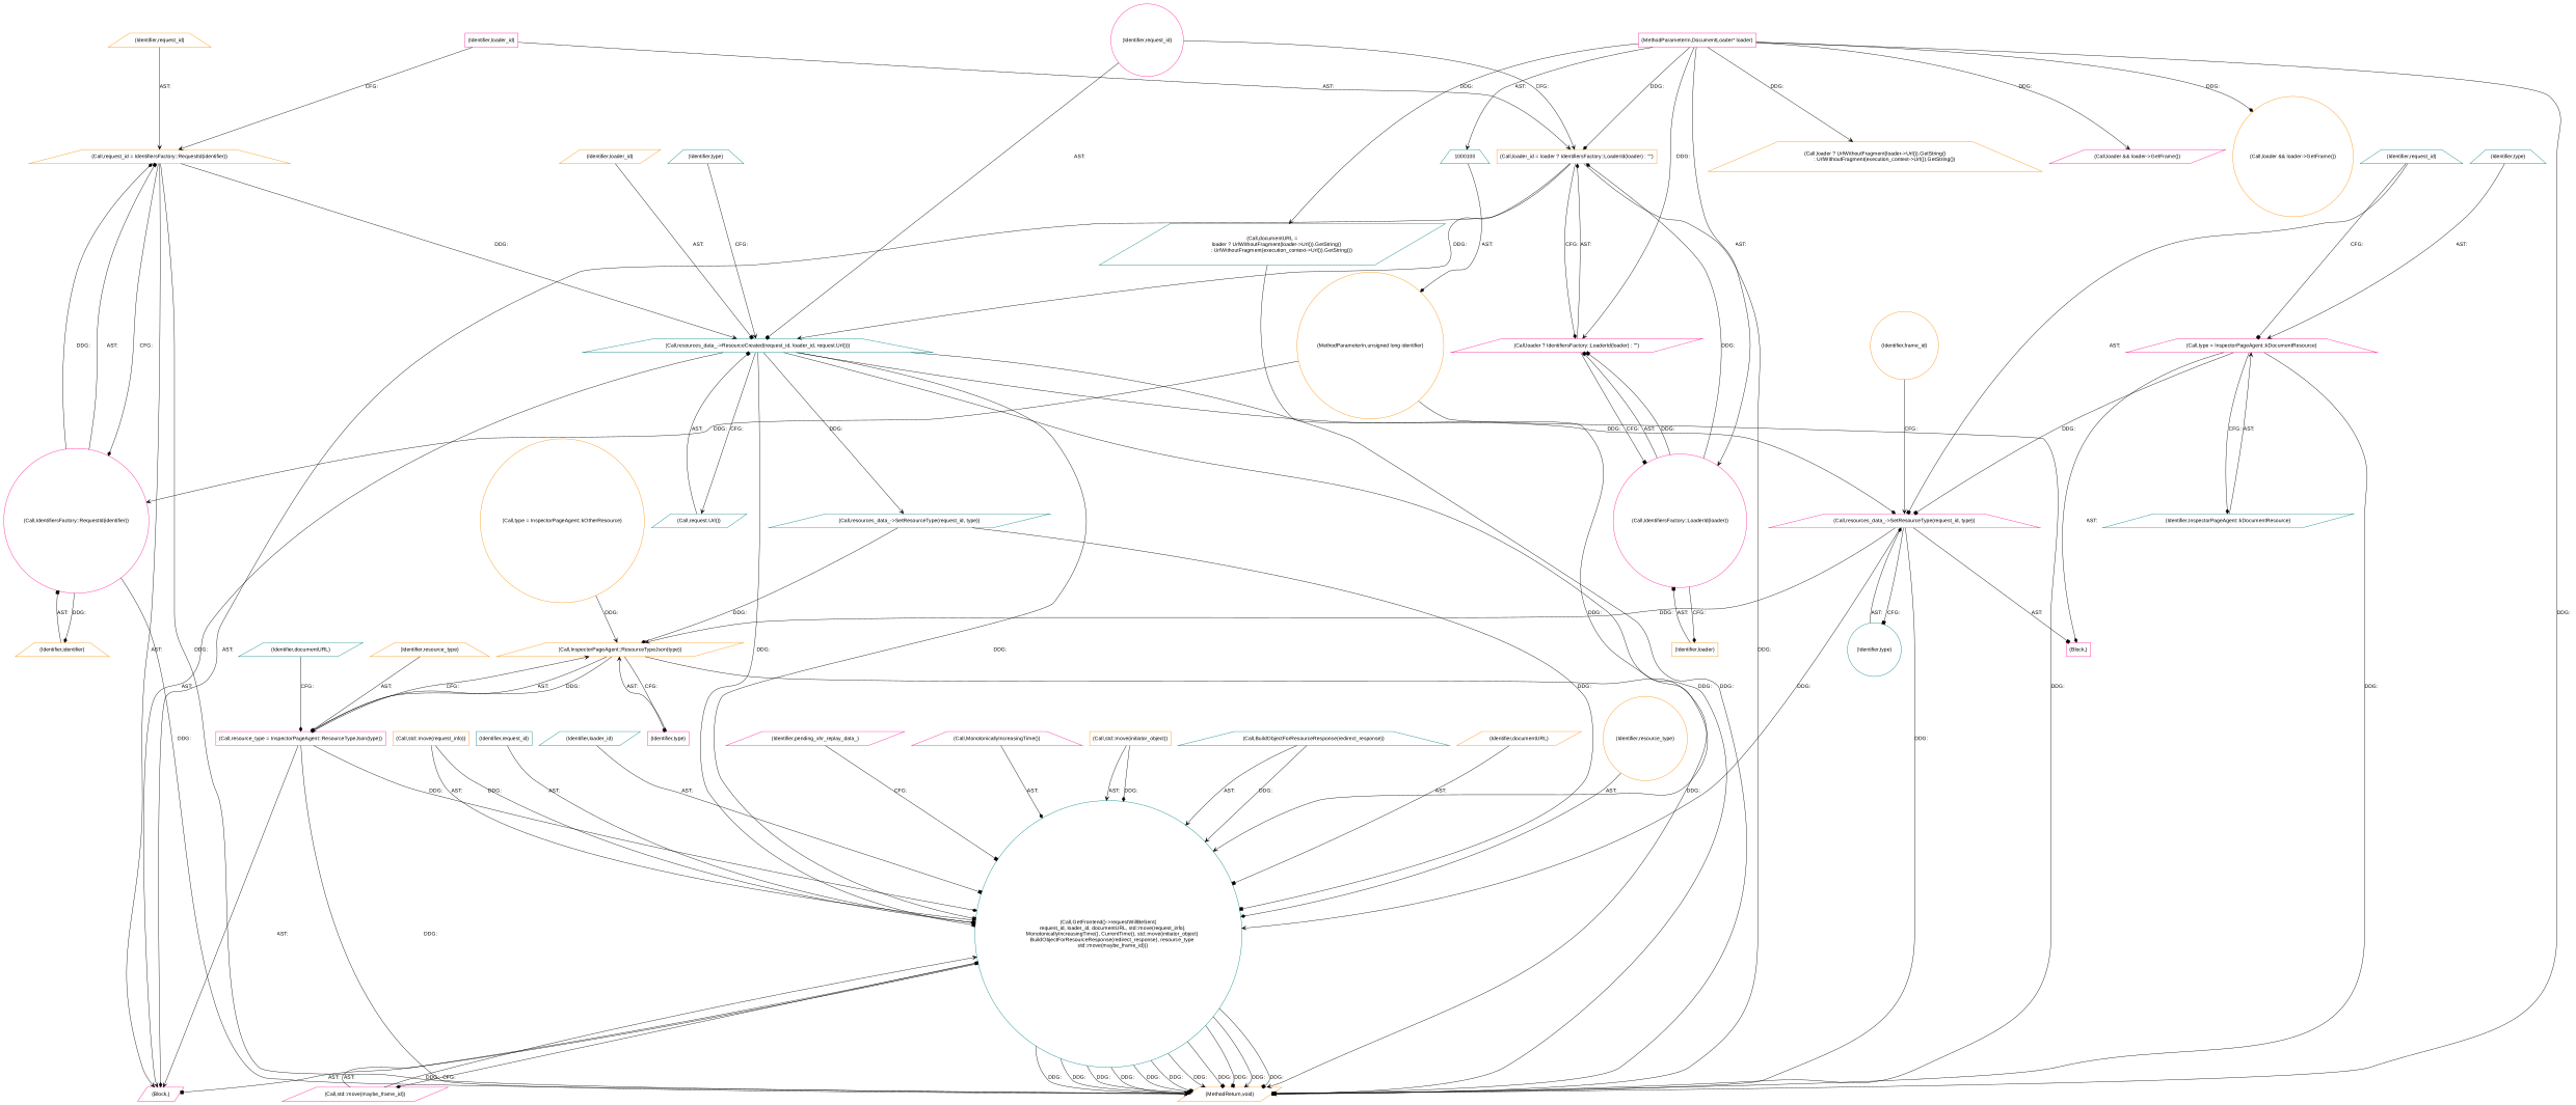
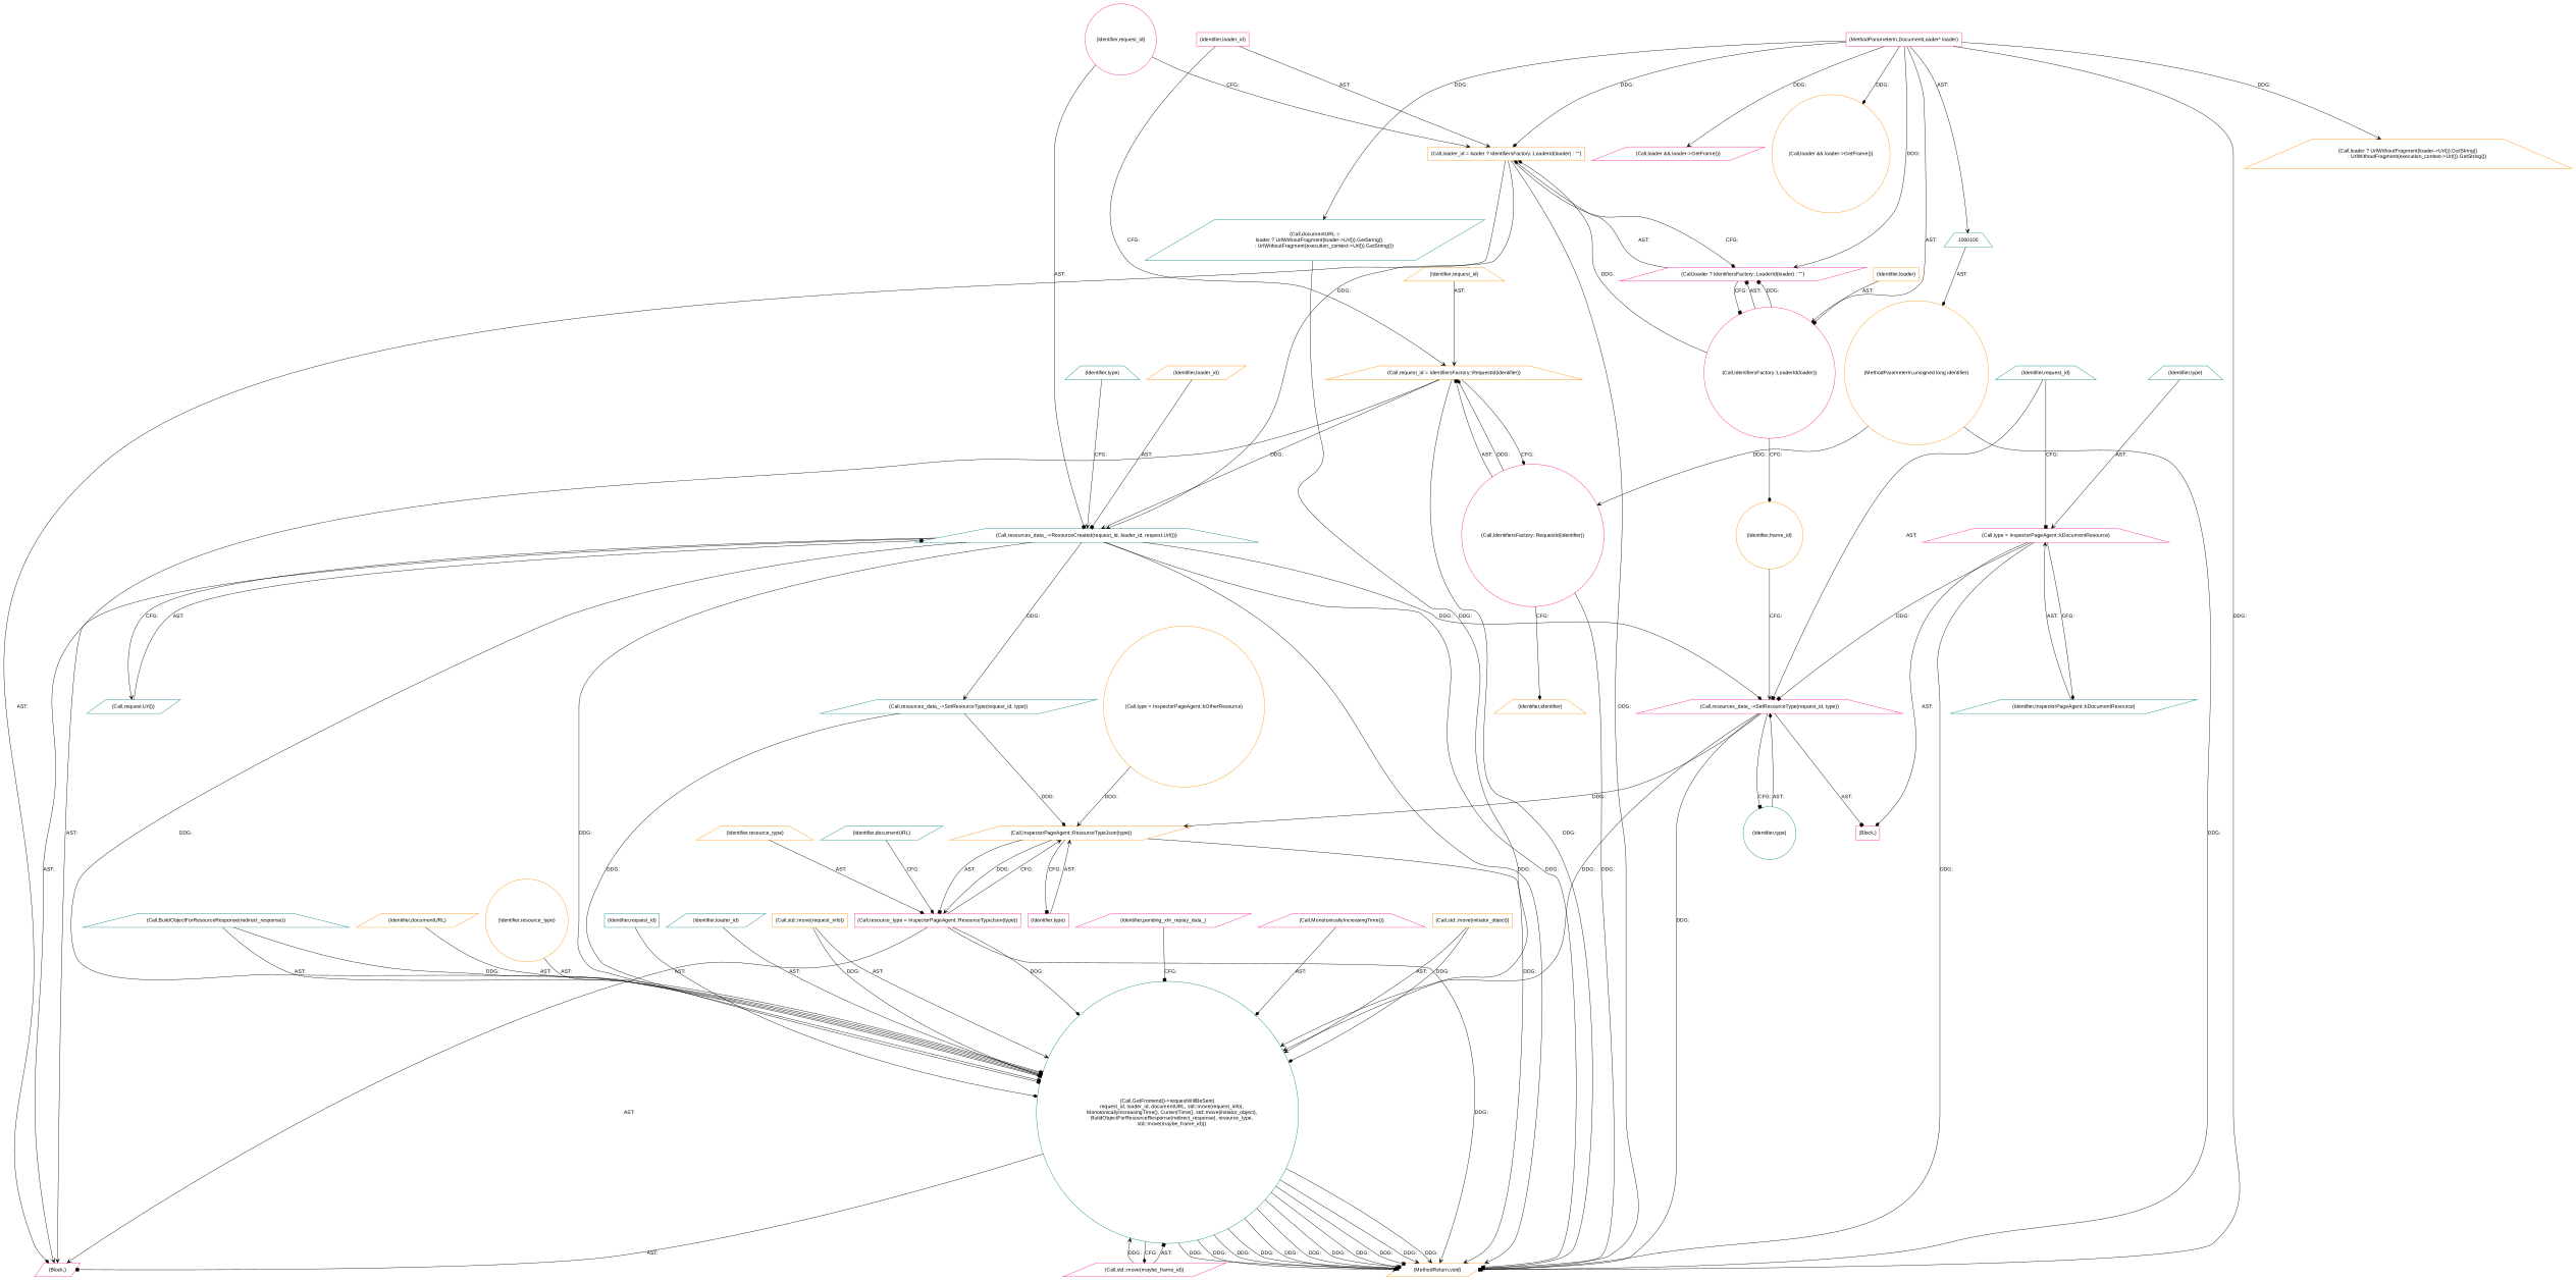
  digraph {
    fontname="Liberation Sans"
    node [color=darkorange fontname="Liberation Sans" shape=parallelogram]
    edge [arrowhead=vee fontname="Liberation Sans"]
    n1 [color=deeppink label="(Call,resources_data_->SetResourceType(request_id, type))" shape=trapezium]
    n2 [label="(Call,InspectorPageAgent::ResourceTypeJson(type))"]
    n3 [color=teal label="(Call,GetFrontend()->requestWillBeSent(\n      request_id, loader_id, documentURL, std::move(request_info),\n      MonotonicallyIncreasingTime(), CurrentTime(), std::move(initiator_object),\n      BuildObjectForResourceResponse(redirect_response), resource_type,\n      std::move(maybe_frame_id)))" shape=circle]
    n4 [color=deeppink label="(Block,)" shape=box]
    n5 [label="(MethodReturn,void)"]
    n6 [color=teal label="(Identifier,type)" shape=circle]
    n7 [color=deeppink label="(Call,resource_type = InspectorPageAgent::ResourceTypeJson(type))" shape=box]
    n8 [color=deeppink label="(Identifier,type)" shape=box]
    n9 [color=deeppink label="(Block,)"]
    n10 [color=deeppink label="(Call,std::move(maybe_frame_id))"]
    n11 [color=teal label="(Call,resources_data_->ResourceCreated(request_id, loader_id, request.Url()))" shape=trapezium]
    n12 [color=teal label="(Call,request.Url())"]
    n13 [color=teal label="(Call,resources_data_->SetResourceType(request_id, type))"]
    n14 [label="(Call,request_id = IdentifiersFactory::RequestId(identifier))" shape=trapezium]
    n15 [color=deeppink label="(Call,IdentifiersFactory::RequestId(identifier))" shape=circle]
    n16 [label="(Identifier,identifier)" shape=trapezium]
    n17 [label="(MethodParameterIn,unsigned long identifier)" shape=circle]
    1000100 [color=teal shape=trapezium]
    n19 [label="(Call,loader_id = loader ? IdentifiersFactory::LoaderId(loader) : \"\")" shape=box]
    n20 [color=deeppink label="(Call,loader ? IdentifiersFactory::LoaderId(loader) : \"\")"]
    n21 [color=deeppink label="(Call,IdentifiersFactory::LoaderId(loader))" shape=circle]
    n22 [color=deeppink label="(MethodParameterIn,DocumentLoader* loader)" shape=box]
    n23 [color=teal label="(Call,documentURL =\n      loader ? UrlWithoutFragment(loader->Url()).GetString()\n             : UrlWithoutFragment(execution_context->Url()).GetString())"]
    n24 [label="(Call,loader ? UrlWithoutFragment(loader->Url()).GetString()\n             : UrlWithoutFragment(execution_context->Url()).GetString())" shape=trapezium]
    n25 [color=deeppink label="(Call,loader && loader->GetFrame())"]
    n26 [label="(Call,loader && loader->GetFrame())" shape=circle]
    n27 [label="(Identifier,loader)" shape=box]
    n28 [color=deeppink label="(Call,type = InspectorPageAgent::kDocumentResource)" shape=trapezium]
    n29 [color=teal label="(Identifier,InspectorPageAgent::kDocumentResource)"]
    n30 [color=deeppink label="(Identifier,pending_xhr_replay_data_)"]
    n31 [label="(Identifier,request_id)" shape=trapezium]
    n32 [color=deeppink label="(Call,MonotonicallyIncreasingTime())" shape=trapezium]
    n33 [color=deeppink label="(Identifier,loader_id)" shape=box]
    n34 [label="(Identifier,resource_type)" shape=trapezium]
    n35 [label="(Call,std::move(initiator_object))" shape=box]
    n36 [label="(Identifier,loader_id)"]
    n37 [color=teal label="(Identifier,documentURL)"]
    n38 [color=teal label="(Call,BuildObjectForResourceResponse(redirect_response))" shape=trapezium]
    n39 [color=deeppink label="(Identifier,request_id)" shape=circle]
    n40 [color=teal label="(Identifier,type)" shape=trapezium]
    n41 [label="(Identifier,documentURL)"]
    n42 [label="(Identifier,resource_type)" shape=circle]
    n43 [label="(Call,std::move(request_info))" shape=box]
    n44 [color=teal label="(Identifier,request_id)" shape=trapezium]
    n45 [color=teal label="(Identifier,request_id)" shape=box]
    n46 [color=teal label="(Identifier,loader_id)"]
    n47 [color=teal label="(Identifier,type)" shape=trapezium]
    n48 [label="(Call,type = InspectorPageAgent::kOtherResource)" shape=circle]
    n49 [label="(Identifier,frame_id)" shape=circle]
    n1 -> n2 [label="DDG: "]
    n1 -> n3 [label="DDG: "]
    n1 -> n4 [arrowhead=box label="AST: "]
    n1 -> n5 [arrowhead=diamond label="DDG: "]
    n1 -> n6 [arrowhead=box label="CFG: "]
    n2 -> n5 [label="DDG: "]
    n2 -> n7 [arrowhead=box label="AST: "]
    n2 -> n7 [label="DDG: "]
    n2 -> n8 [arrowhead=box label="CFG: "]
    n3 -> n5 [arrowhead=box label="DDG: "]
    n3 -> n5 [label="DDG: "]
    n3 -> n5 [arrowhead=box label="DDG: "]
    n3 -> n5 [arrowhead=box label="DDG: "]
    n3 -> n5 [label="DDG: "]
    n3 -> n5 [arrowhead=box label="DDG: "]
    n3 -> n5 [label="DDG: "]
    n3 -> n5 [label="DDG: "]
    n3 -> n5 [arrowhead=box label="DDG: "]
    n3 -> n5 [label="DDG: "]
    n3 -> n5 [arrowhead=diamond label="DDG: "]
    n3 -> n9 [arrowhead=box label="AST: "]
    n3 -> n10 [arrowhead=diamond label="CFG: "]
    n6 -> n1 [arrowhead=diamond label="AST: "]
    n7 -> n2 [label="CFG: "]
    n7 -> n3 [arrowhead=diamond label="DDG: "]
    n7 -> n5 [label="DDG: "]
    n7 -> n9 [label="AST: "]
    n8 -> n2 [label="AST: "]
    n10 -> n3 [arrowhead=box label="AST: "]
    n10 -> n3 [label="DDG: "]
    n11 -> n1 [arrowhead=diamond label="DDG: "]
    n11 -> n3 [arrowhead=box label="DDG: "]
    n11 -> n3 [arrowhead=box label="DDG: "]
    n11 -> n5 [arrowhead=box label="DDG: "]
    n11 -> n5 [label="DDG: "]
    n11 -> n9 [label="AST: "]
    n11 -> n12 [label="CFG: "]
    n11 -> n13 [label="DDG: "]
    n12 -> n11 [arrowhead=box label="AST: "]
    n13 -> n2 [arrowhead=diamond label="DDG: "]
    n13 -> n3 [arrowhead=box label="DDG: "]
    n14 -> n5 [label="DDG: "]
    n14 -> n9 [label="AST: "]
    n14 -> n11 [label="DDG: "]
    n14 -> n15 [arrowhead=diamond label="CFG: "]
    n15 -> n5 [label="DDG: "]
    n15 -> n14 [arrowhead=box label="AST: "]
    n15 -> n14 [arrowhead=diamond label="DDG: "]
-   n15 -> n16 [arrowhead=diamond label="DDG: "]
-   n16 -> n15 [arrowhead=box label="AST: "]
+   n15 -> n16 [arrowhead=diamond label="CFG: "]
    n17 -> n5 [arrowhead=box label="DDG: "]
    n17 -> n15 [label="DDG: "]
    1000100 -> n17 [arrowhead=diamond label="AST: "]
    n19 -> n5 [label="DDG: "]
    n19 -> n9 [arrowhead=diamond label="AST: "]
    n19 -> n11 [label="DDG: "]
    n19 -> n20 [arrowhead=diamond label="CFG: "]
    n20 -> n19 [arrowhead=diamond label="AST: "]
    n20 -> n21 [arrowhead=box label="CFG: "]
    n21 -> n19 [arrowhead=diamond label="DDG: "]
    n21 -> n20 [arrowhead=box label="AST: "]
    n21 -> n20 [arrowhead=box label="DDG: "]
-   n21 -> n27 [arrowhead=diamond label="CFG: "]
+   n21 -> n49 [arrowhead=diamond label="CFG: "]
    n22 -> n5 [label="DDG: "]
    n22 -> 1000100 [label="AST: "]
    n22 -> n19 [arrowhead=diamond label="DDG: "]
    n22 -> n20 [label="DDG: "]
    n22 -> n21 [label="AST: "]
    n22 -> n23 [label="DDG: "]
    n22 -> n24 [label="DDG: "]
    n22 -> n25 [label="DDG: "]
    n22 -> n26 [arrowhead=diamond label="DDG: "]
    n23 -> n3 [label="DDG: "]
    n27 -> n21 [arrowhead=box label="AST: "]
    n28 -> n1 [arrowhead=box label="DDG: "]
    n28 -> n4 [arrowhead=diamond label="AST: "]
    n28 -> n5 [arrowhead=box label="DDG: "]
    n28 -> n29 [arrowhead=diamond label="CFG: "]
    n29 -> n28 [label="AST: "]
    n30 -> n3 [arrowhead=box label="CFG: "]
    n31 -> n14 [label="AST: "]
    n32 -> n3 [arrowhead=diamond label="AST: "]
    n33 -> n14 [label="CFG: "]
    n33 -> n19 [label="AST: "]
    n34 -> n7 [arrowhead=diamond label="AST: "]
    n35 -> n3 [label="AST: "]
    n35 -> n3 [arrowhead=diamond label="DDG: "]
    n36 -> n11 [arrowhead=box label="AST: "]
    n37 -> n7 [arrowhead=diamond label="CFG: "]
    n38 -> n3 [label="AST: "]
    n38 -> n3 [label="DDG: "]
    n39 -> n11 [arrowhead=box label="AST: "]
    n39 -> n19 [label="CFG: "]
    n40 -> n28 [label="AST: "]
    n41 -> n3 [arrowhead=box label="AST: "]
    n42 -> n3 [arrowhead=diamond label="AST: "]
    n43 -> n3 [label="AST: "]
    n43 -> n3 [arrowhead=box label="DDG: "]
    n44 -> n1 [arrowhead=box label="AST: "]
    n44 -> n28 [arrowhead=box label="CFG: "]
    n45 -> n3 [arrowhead=diamond label="AST: "]
    n46 -> n3 [arrowhead=box label="AST: "]
    n47 -> n11 [label="CFG: "]
    n48 -> n2 [label="DDG: "]
    n49 -> n1 [label="CFG: "]
  }
